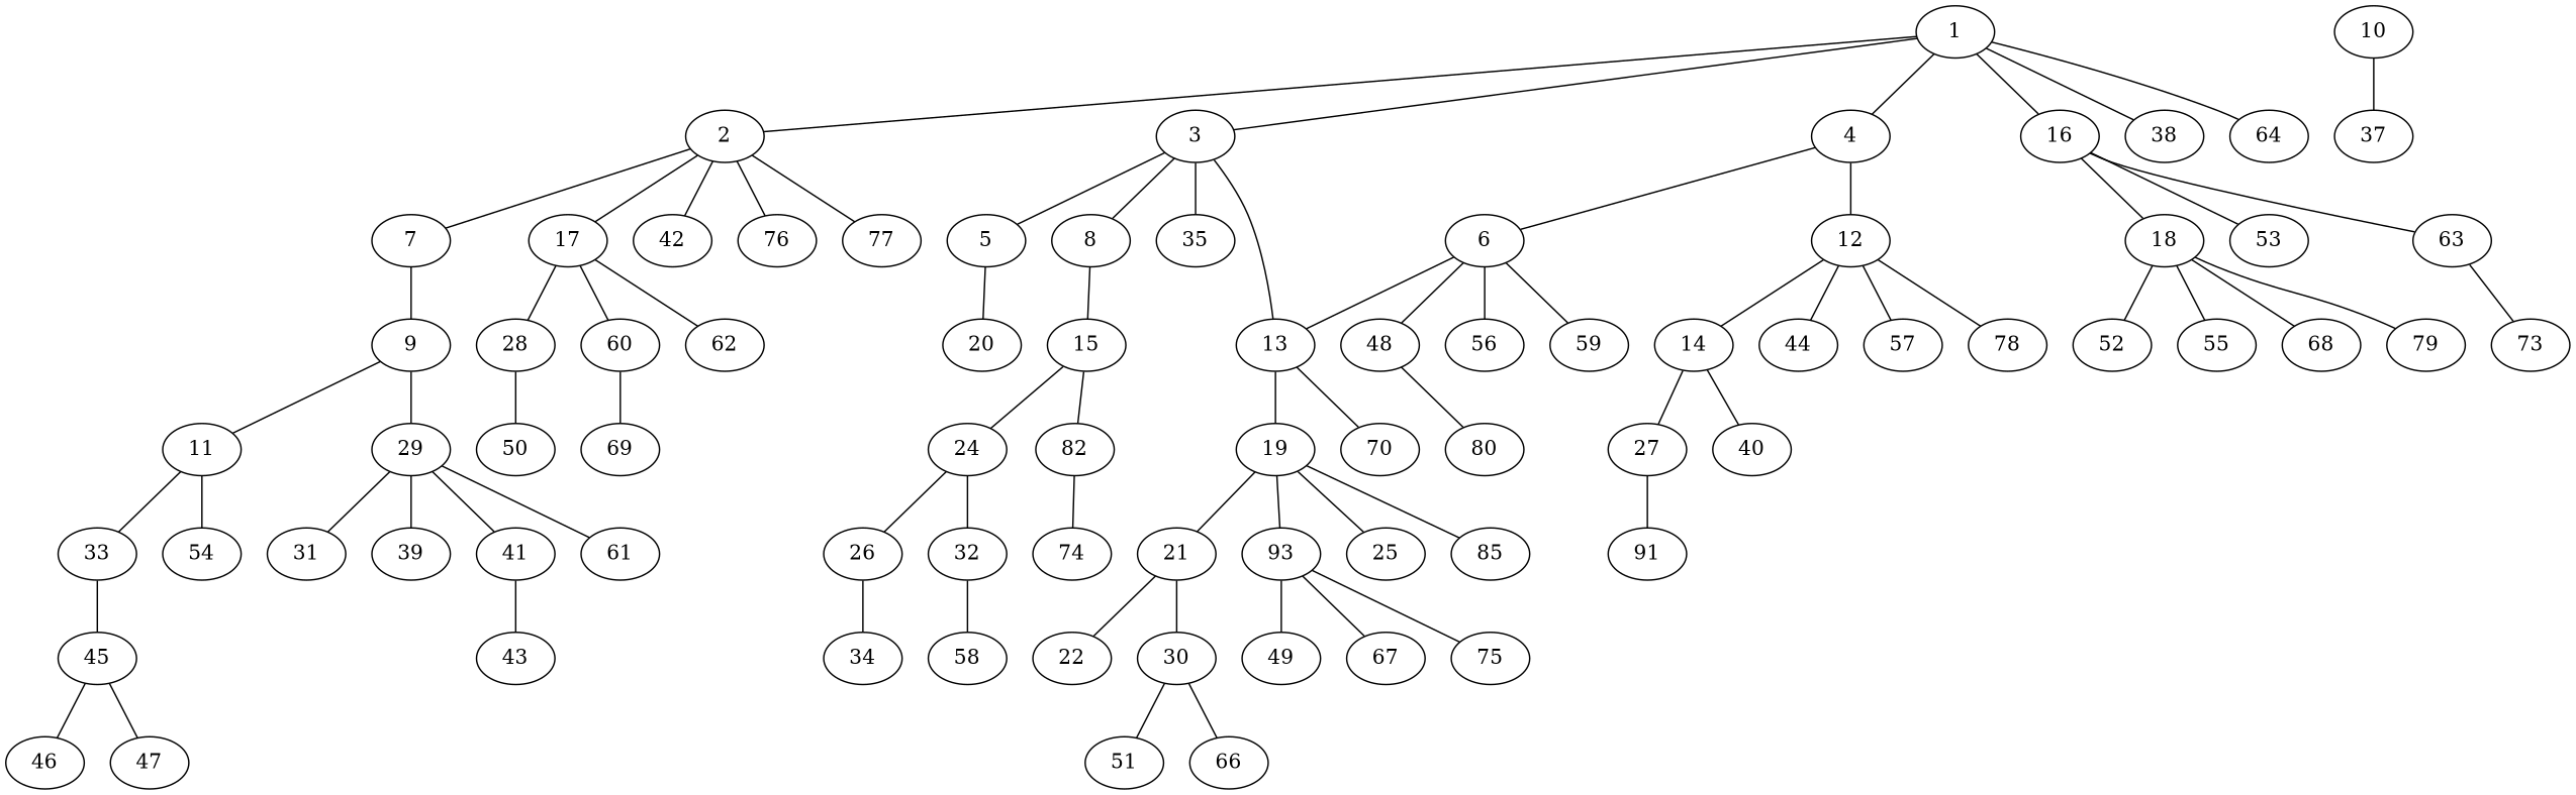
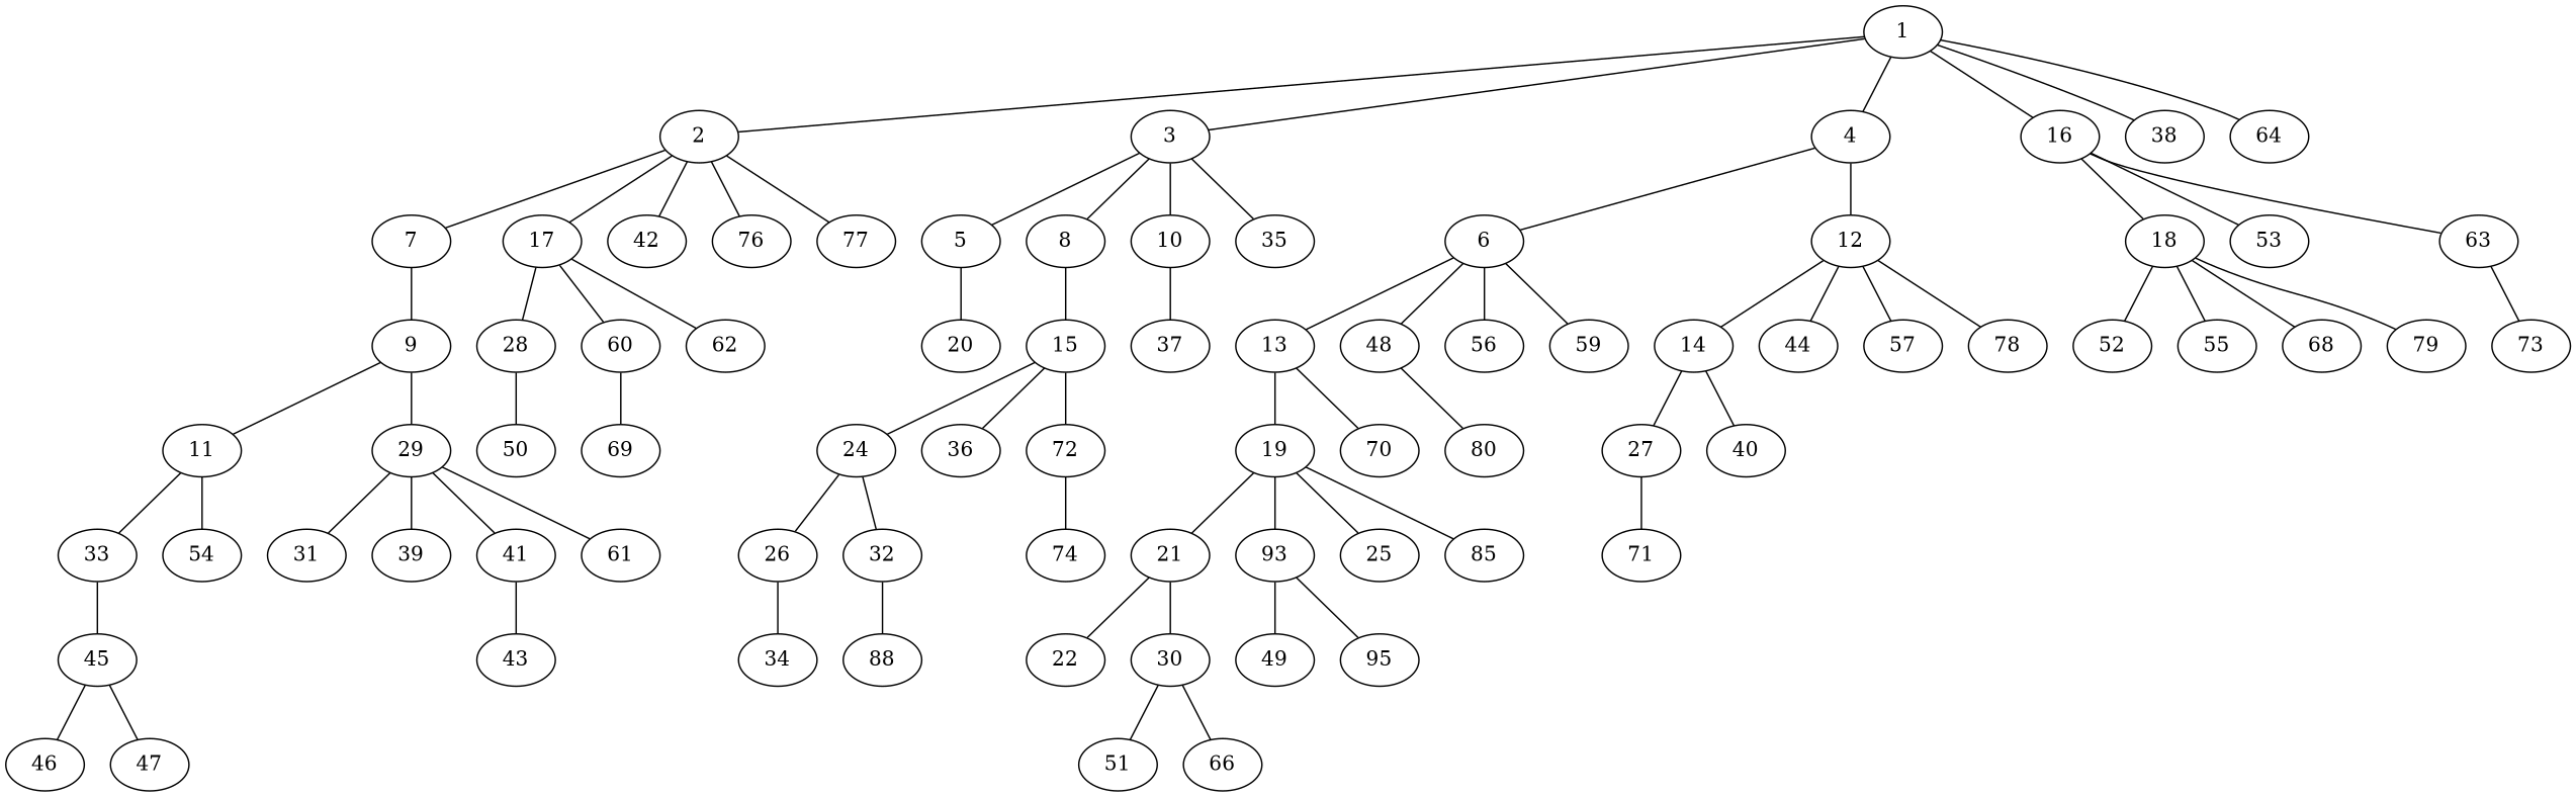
  graph {
    fontname="DejaVu Serif"
    node [fontname="DejaVu Serif"]
    edge [fontname="DejaVu Serif"]
    1
    2
    3
    4
    16
    38
    64
    7
    17
    42
    76
    77
    5
    8
    10
    35
    6
    12
    18
    53
    63
    9
    28
    60
    62
    20
    15
    37
    13
    48
    56
    59
    14
    44
    57
    78
    52
    55
    68
    79
    73
    11
    29
    50
    69
    24
-   72 [label=82]
+   36
+   72
    19
    70
    80
    27
    40
    21
    n55 [label=93]
    25
    n57 [label=85]
    33
    54
    31
    39
    41
    61
    26
    32
    74
    45
    43
    46
    47
-   71 [label=91]
+   71
    22
    30
    49
-   67
-   75
+   75 [label=95]
    34
-   58
+   58 [label=88]
    51
    66
    1 -- 2
    1 -- 3
    1 -- 4
    1 -- 16
    1 -- 38
    1 -- 64
    2 -- 7
    2 -- 17
    2 -- 42
    2 -- 76
    2 -- 77
    3 -- 5
    3 -- 8
-   3 -- 13
+   3 -- 10
    3 -- 35
    4 -- 6
    4 -- 12
    16 -- 18
    16 -- 53
    16 -- 63
    7 -- 9
    17 -- 28
    17 -- 60
    17 -- 62
    5 -- 20
    8 -- 15
    10 -- 37
    6 -- 13
    6 -- 48
    6 -- 56
    6 -- 59
    12 -- 14
    12 -- 44
    12 -- 57
    12 -- 78
    18 -- 52
    18 -- 55
    18 -- 68
    18 -- 79
    63 -- 73
    9 -- 11
    9 -- 29
    28 -- 50
    60 -- 69
    15 -- 24
+   15 -- 36
    15 -- 72
    13 -- 19
    13 -- 70
    48 -- 80
    14 -- 27
    14 -- 40
    11 -- 33
    11 -- 54
    29 -- 31
    29 -- 39
    29 -- 41
    29 -- 61
    24 -- 26
    24 -- 32
    72 -- 74
    19 -- 21
    19 -- n55
    19 -- 25
    19 -- n57
    27 -- 71
    21 -- 22
    21 -- 30
    n55 -- 49
-   n55 -- 67
    n55 -- 75
    33 -- 45
    41 -- 43
    26 -- 34
    32 -- 58
    45 -- 46
    45 -- 47
    30 -- 51
    30 -- 66
  }
